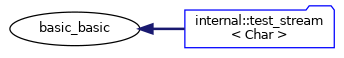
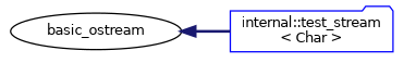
  digraph {
    rankdir=LR
    node [fillcolor=white fontname=Helvetica fontsize=10 style=filled]
-   n1 [color=black height=0.2 label=basic_basic shape=ellipse width=0.4]
+   n1 [color=black height=0.2 label=basic_ostream shape=ellipse width=0.4]
    n2 [color=blue height=0.2 label="internal::test_stream\l\< Char \>" shape=folder width=0.4]
    n1 -> n2 [color=midnightblue dir=back fontname=Helvetica fontsize=10 labelfontname=Helvetica labelfontsize=10 style=bold]
  }
